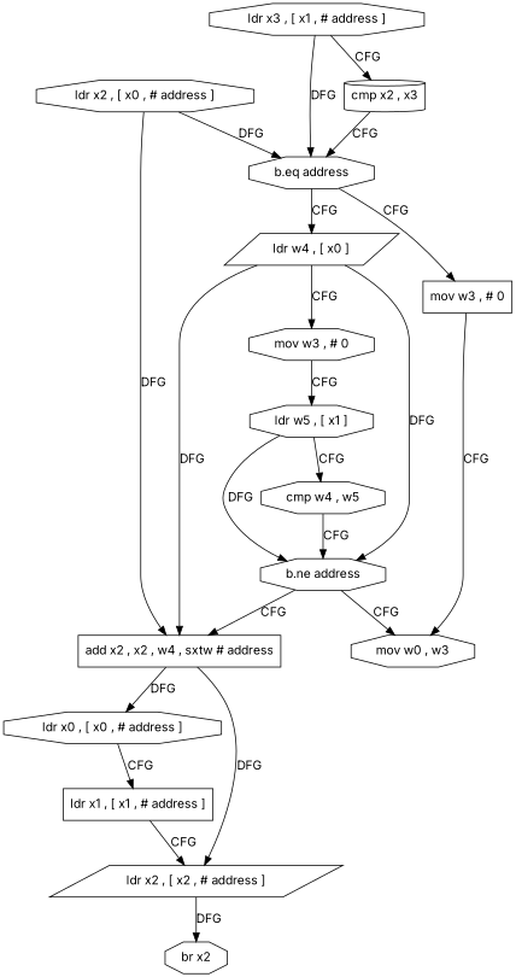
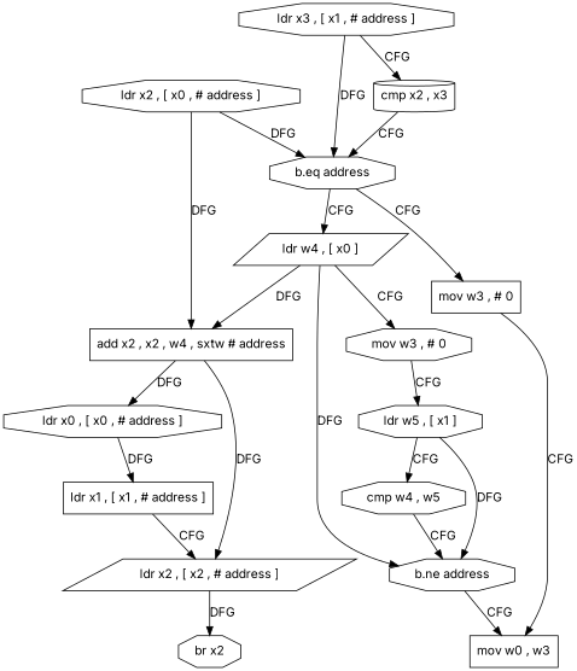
  digraph {
    fontname=Inter
    node [fontname=Inter shape=octagon]
    edge [fontname=Inter]
    n1 [label="ldr x2 , [ x0 , # address ]"]
    n2 [label="b.eq address"]
    n3 [label="add x2 , x2 , w4 , sxtw # address" shape=box]
    n4 [label="ldr x3 , [ x1 , # address ]"]
    n5 [label="cmp x2 , x3" shape=cylinder]
    n6 [label="ldr w4 , [ x0 ]" shape=parallelogram]
    n7 [label="mov w3 , # 0" shape=box]
    n8 [label="ldr x0 , [ x0 , # address ]"]
    n9 [label="ldr x2 , [ x2 , # address ]" shape=parallelogram]
    n10 [label="mov w3 , # 0"]
    n11 [label="b.ne address"]
-   n12 [label="mov w0 , w3"]
+   n12 [label="mov w0 , w3" shape=box]
    n13 [label="ldr w5 , [ x1 ]"]
    n14 [label="cmp w4 , w5"]
    n15 [label="ldr x1 , [ x1 , # address ]" shape=box]
    n16 [label="br x2"]
    n1 -> n2 [label=DFG]
    n1 -> n3 [label=DFG]
    n2 -> n6 [label=CFG]
    n2 -> n7 [label=CFG]
    n3 -> n8 [label=DFG]
    n3 -> n9 [label=DFG]
    n4 -> n2 [label=DFG]
    n4 -> n5 [label=CFG]
    n5 -> n2 [label=CFG]
    n6 -> n3 [label=DFG]
    n6 -> n10 [label=CFG]
    n6 -> n11 [label=DFG]
    n7 -> n12 [label=CFG]
-   n8 -> n15 [label=CFG]
+   n8 -> n15 [label=DFG]
    n9 -> n16 [label=DFG]
    n10 -> n13 [label=CFG]
-   n11 -> n3 [label=CFG]
    n11 -> n12 [label=CFG]
    n13 -> n11 [label=DFG]
    n13 -> n14 [label=CFG]
    n14 -> n11 [label=CFG]
    n15 -> n9 [label=CFG]
  }
